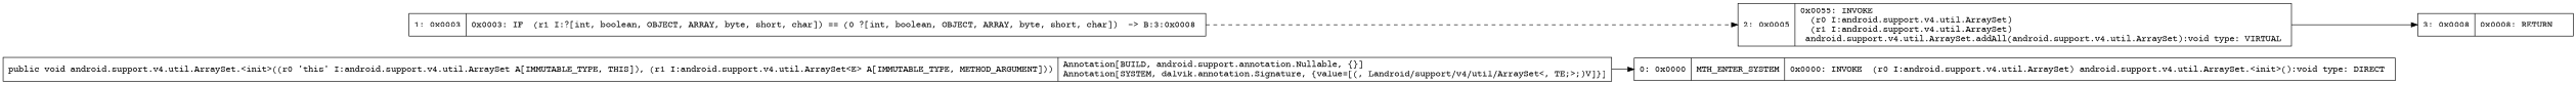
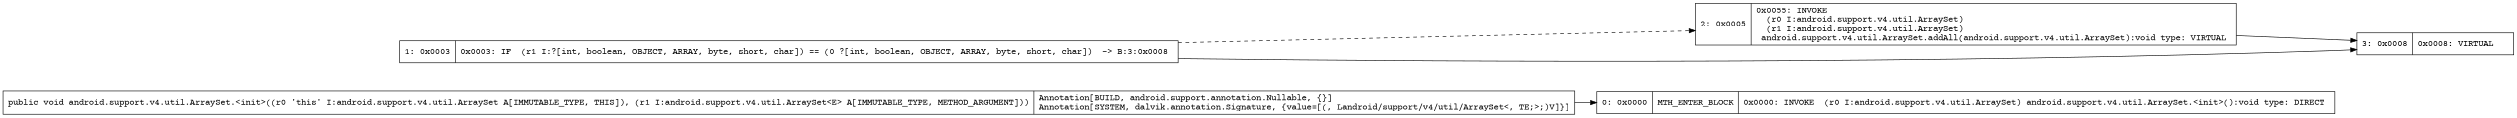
  digraph {
    fontname="Courier Prime"
    rankdir=LR
    node [fontname="Courier Prime" shape=record]
    edge [fontname="Courier Prime"]
-   n1 [label="{0\:\ 0x0000|MTH_ENTER_SYSTEM\l|0x0000: INVOKE  (r0 I:android.support.v4.util.ArraySet) android.support.v4.util.ArraySet.\<init\>():void type: DIRECT \l}"]
+   n1 [label="{0\:\ 0x0000|MTH_ENTER_BLOCK\l|0x0000: INVOKE  (r0 I:android.support.v4.util.ArraySet) android.support.v4.util.ArraySet.\<init\>():void type: DIRECT \l}"]
    n2 [label="{1\:\ 0x0003|0x0003: IF  (r1 I:?[int, boolean, OBJECT, ARRAY, byte, short, char]) == (0 ?[int, boolean, OBJECT, ARRAY, byte, short, char])  \-\> B:3:0x0008 \l}"]
    n3 [label="{2\:\ 0x0005|0x0055: INVOKE  \l  (r0 I:android.support.v4.util.ArraySet)\l  (r1 I:android.support.v4.util.ArraySet)\l android.support.v4.util.ArraySet.addAll(android.support.v4.util.ArraySet):void type: VIRTUAL \l}"]
-   n4 [label="{3\:\ 0x0008|0x0008: RETURN   \l}"]
+   n4 [label="{3\:\ 0x0008|0x0008: VIRTUAL   \l}"]
    n5 [label="{public void android.support.v4.util.ArraySet.\<init\>((r0 'this' I:android.support.v4.util.ArraySet A[IMMUTABLE_TYPE, THIS]), (r1 I:android.support.v4.util.ArraySet\<E\> A[IMMUTABLE_TYPE, METHOD_ARGUMENT]))  | Annotation[BUILD, android.support.annotation.Nullable, \{\}]\lAnnotation[SYSTEM, dalvik.annotation.Signature, \{value=[(, Landroid\/support\/v4\/util\/ArraySet\<, TE;\>;)V]\}]\l}"]
    n2 -> n3 [style=dashed]
+   n2 -> n4
    n3 -> n4
    n5 -> n1
  }
